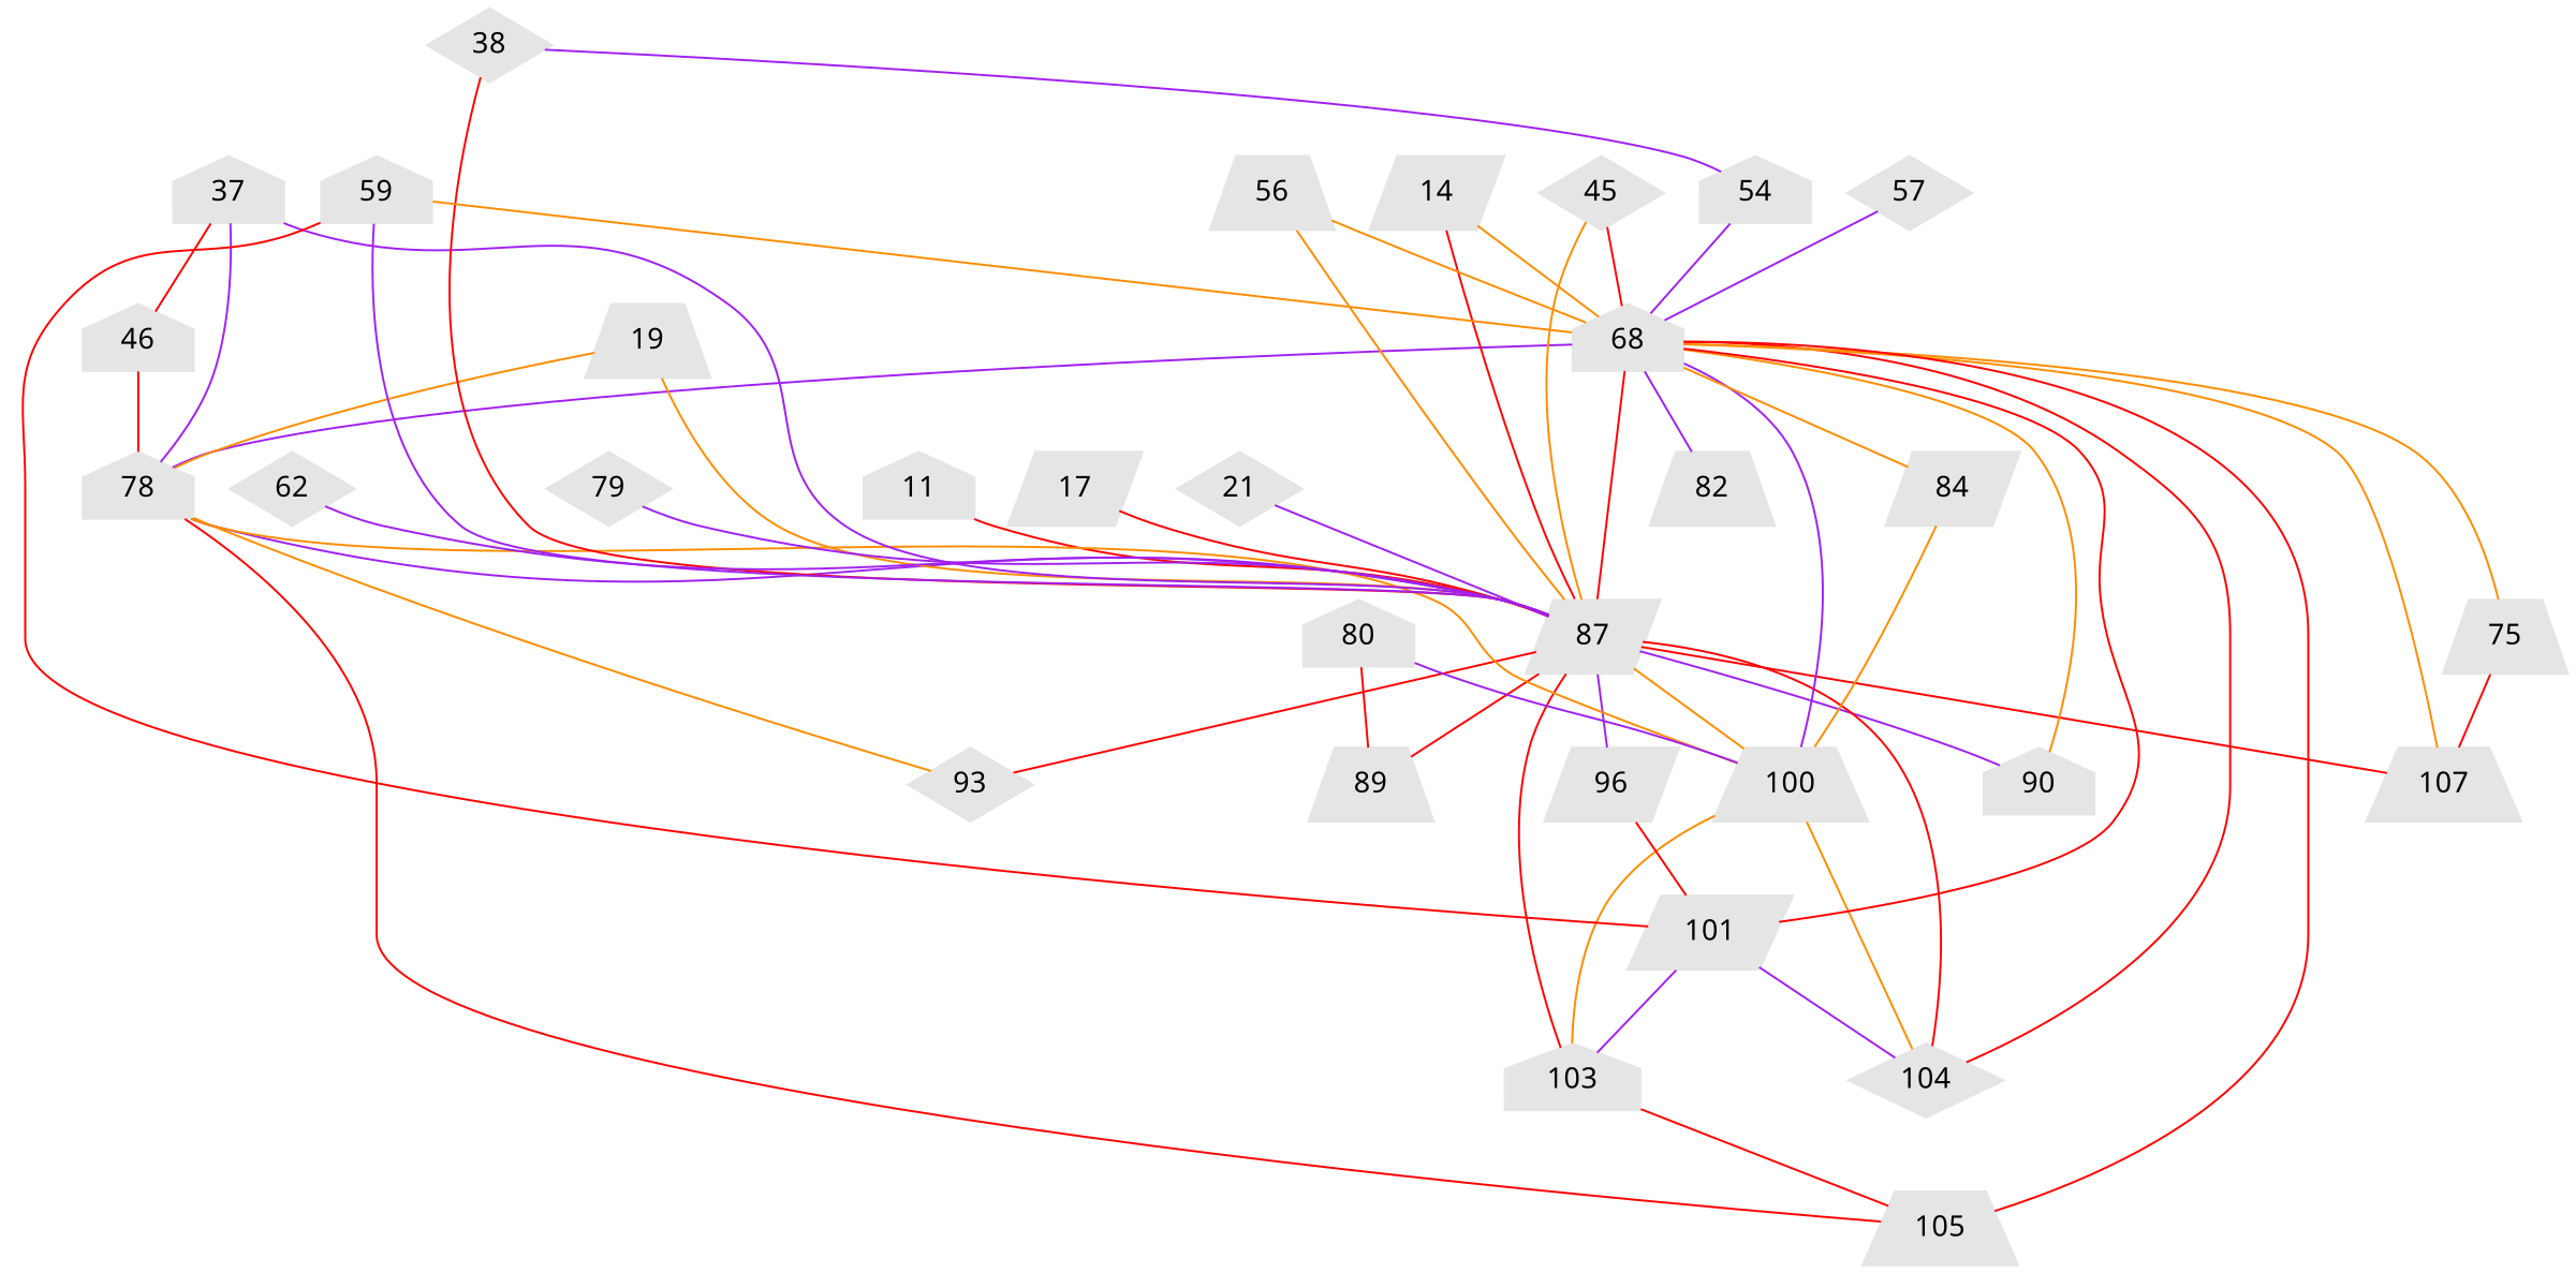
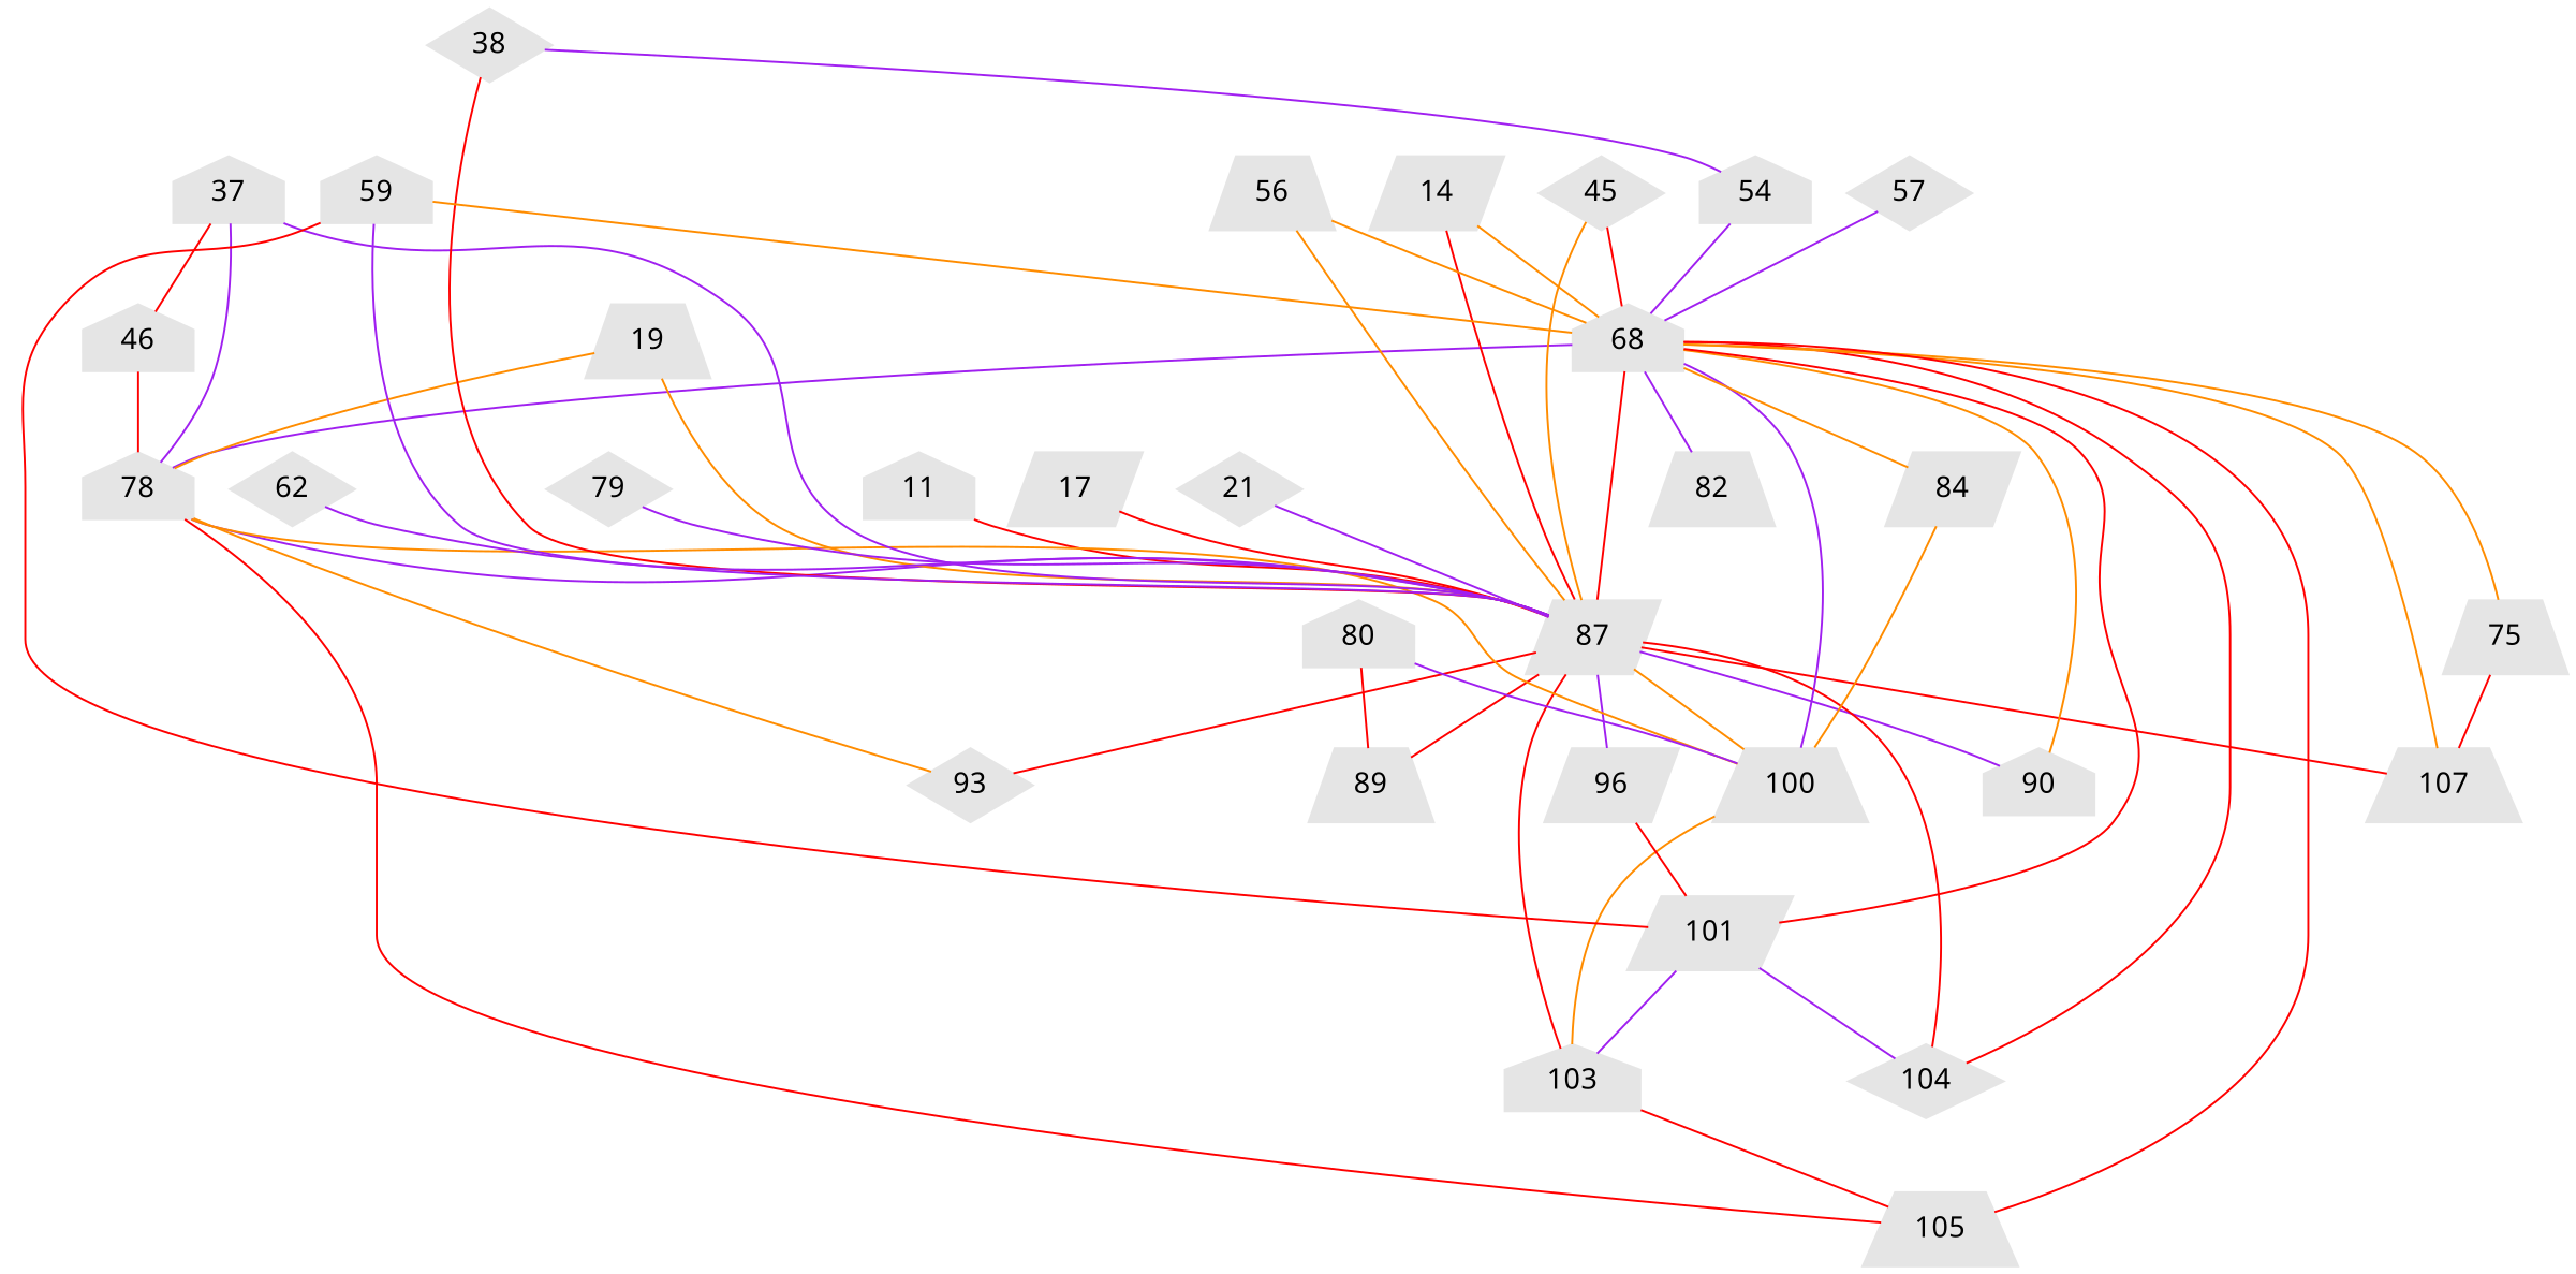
  graph {
    fontname="Noto Sans"
    node [color=gray90 fontname="Noto Sans" shape=house style=filled]
    edge [color=red fontname="Noto Sans"]
    87 [shape=parallelogram super="+74+10+67"]
    90 [super="+88"]
    100 [shape=trapezium super="+91+92+98+35"]
    104 [shape=diamond super="+69+102"]
    107 [shape=trapezium super="+76+85+95+106"]
    93 [shape=diamond]
    89 [shape=trapezium super="+83"]
    96 [shape=parallelogram]
    103 [super="+58+63+99+44"]
    11
    68 [super="+18+8+4"]
    78 [super="+70+9"]
    101 [shape=parallelogram super="+81+71+47+73+97+94"]
    75 [shape=trapezium]
    82 [shape=trapezium]
    84 [shape=parallelogram super="+65"]
    105 [shape=trapezium super="+72"]
    14 [shape=parallelogram]
    17 [shape=parallelogram]
    19 [shape=trapezium]
    21 [shape=diamond super="+20"]
    46
    37
    38 [shape=diamond super="+30"]
    54
    45 [shape=diamond]
    56 [shape=trapezium super="+27"]
    57 [shape=diamond]
    59 [super="+41"]
    62 [shape=diamond]
    79 [shape=diamond]
    80
    87 -- 90 [color=purple weight=2]
    87 -- 100 [color=darkorange weight=2]
    87 -- 104 [weight=6]
    87 -- 107 [weight=10]
    87 -- 93
    87 -- 89 [weight=5]
    87 -- 96 [color=purple]
    87 -- 103 [weight=3]
-   100 -- 104 [color=darkorange weight=2]
    100 -- 103 [color=darkorange weight=4]
    96 -- 101
    103 -- 105
    11 -- 87 [weight=2]
    68 -- 87 [weight=20]
    68 -- 90 [color=darkorange weight=3]
    68 -- 100 [color=purple weight=3]
    68 -- 104 [weight=2]
    68 -- 107 [color=darkorange weight=3]
    68 -- 78 [color=purple weight=11]
    68 -- 101 [weight=9]
    68 -- 75 [color=darkorange]
    68 -- 82 [color=purple weight=2]
    68 -- 84 [color=darkorange weight=2]
    68 -- 105 [weight=2]
    78 -- 87 [color=purple weight=9]
    78 -- 100 [color=darkorange weight=6]
    78 -- 93 [color=darkorange]
    78 -- 105
    101 -- 104 [color=purple]
    101 -- 103 [color=purple]
    75 -- 107
    84 -- 100 [color=darkorange]
    14 -- 87
    14 -- 68 [color=darkorange]
    17 -- 87 [weight=2]
    19 -- 87 [color=darkorange]
    19 -- 78 [color=darkorange]
    21 -- 87 [color=purple weight=3]
    46 -- 78
    37 -- 87 [color=purple]
    37 -- 78 [color=purple]
    37 -- 46
    38 -- 87 [weight=3]
    38 -- 54 [color=purple]
    54 -- 68 [color=purple]
    45 -- 87 [color=darkorange]
    45 -- 68
    56 -- 87 [color=darkorange]
    56 -- 68 [color=darkorange weight=2]
    57 -- 68 [color=purple weight=2]
    59 -- 87 [color=purple]
    59 -- 68 [color=darkorange]
    59 -- 101
    62 -- 87 [color=purple weight=2]
    79 -- 87 [color=purple weight=2]
    80 -- 100 [color=purple]
    80 -- 89
  }
